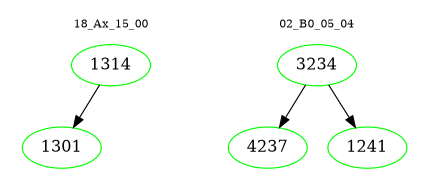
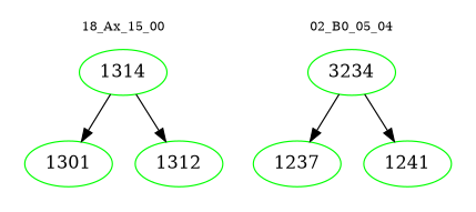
  digraph {
    node [color=green]
    edge [color=black]
    n1 [label=1314]
    n2 [label=1301]
+   n3 [label=1312]
    n4 [label=3234]
-   n5 [label=4237]
+   n5 [label=1237]
    n6 [label=1241]
    subgraph cluster_1 {
      color=white
      fontsize=10
      label="18_Ax_15_00"
      n1
      n2
+     n3
    }
    subgraph cluster_2 {
      color=white
      fontsize=10
      label="02_B0_05_04"
      n4
      n5
      n6
    }
    n1 -> n2
+   n1 -> n3
    n4 -> n5
    n4 -> n6
  }
